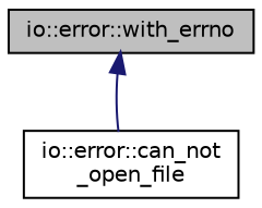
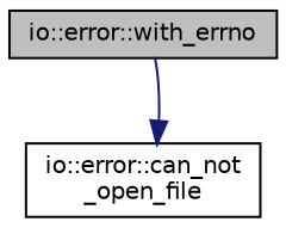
  digraph {
    node [color=black fontname=Helvetica fontsize=10 shape=record style=filled]
    n1 [fillcolor=grey75 fontcolor=black height=0.2 label="io::error::with_errno" width=0.4]
    n2 [fillcolor=white height=0.2 label="io::error::can_not\l_open_file" width=0.4]
-   n1 -> n2 [color=midnightblue dir=back fontname=Helvetica fontsize=10 labelfontname=Helvetica labelfontsize=10 style=solid]
+   n2 -> n1 [color=midnightblue dir=back fontname=Helvetica fontsize=10 labelfontname=Helvetica labelfontsize=10 style=solid]
  }
